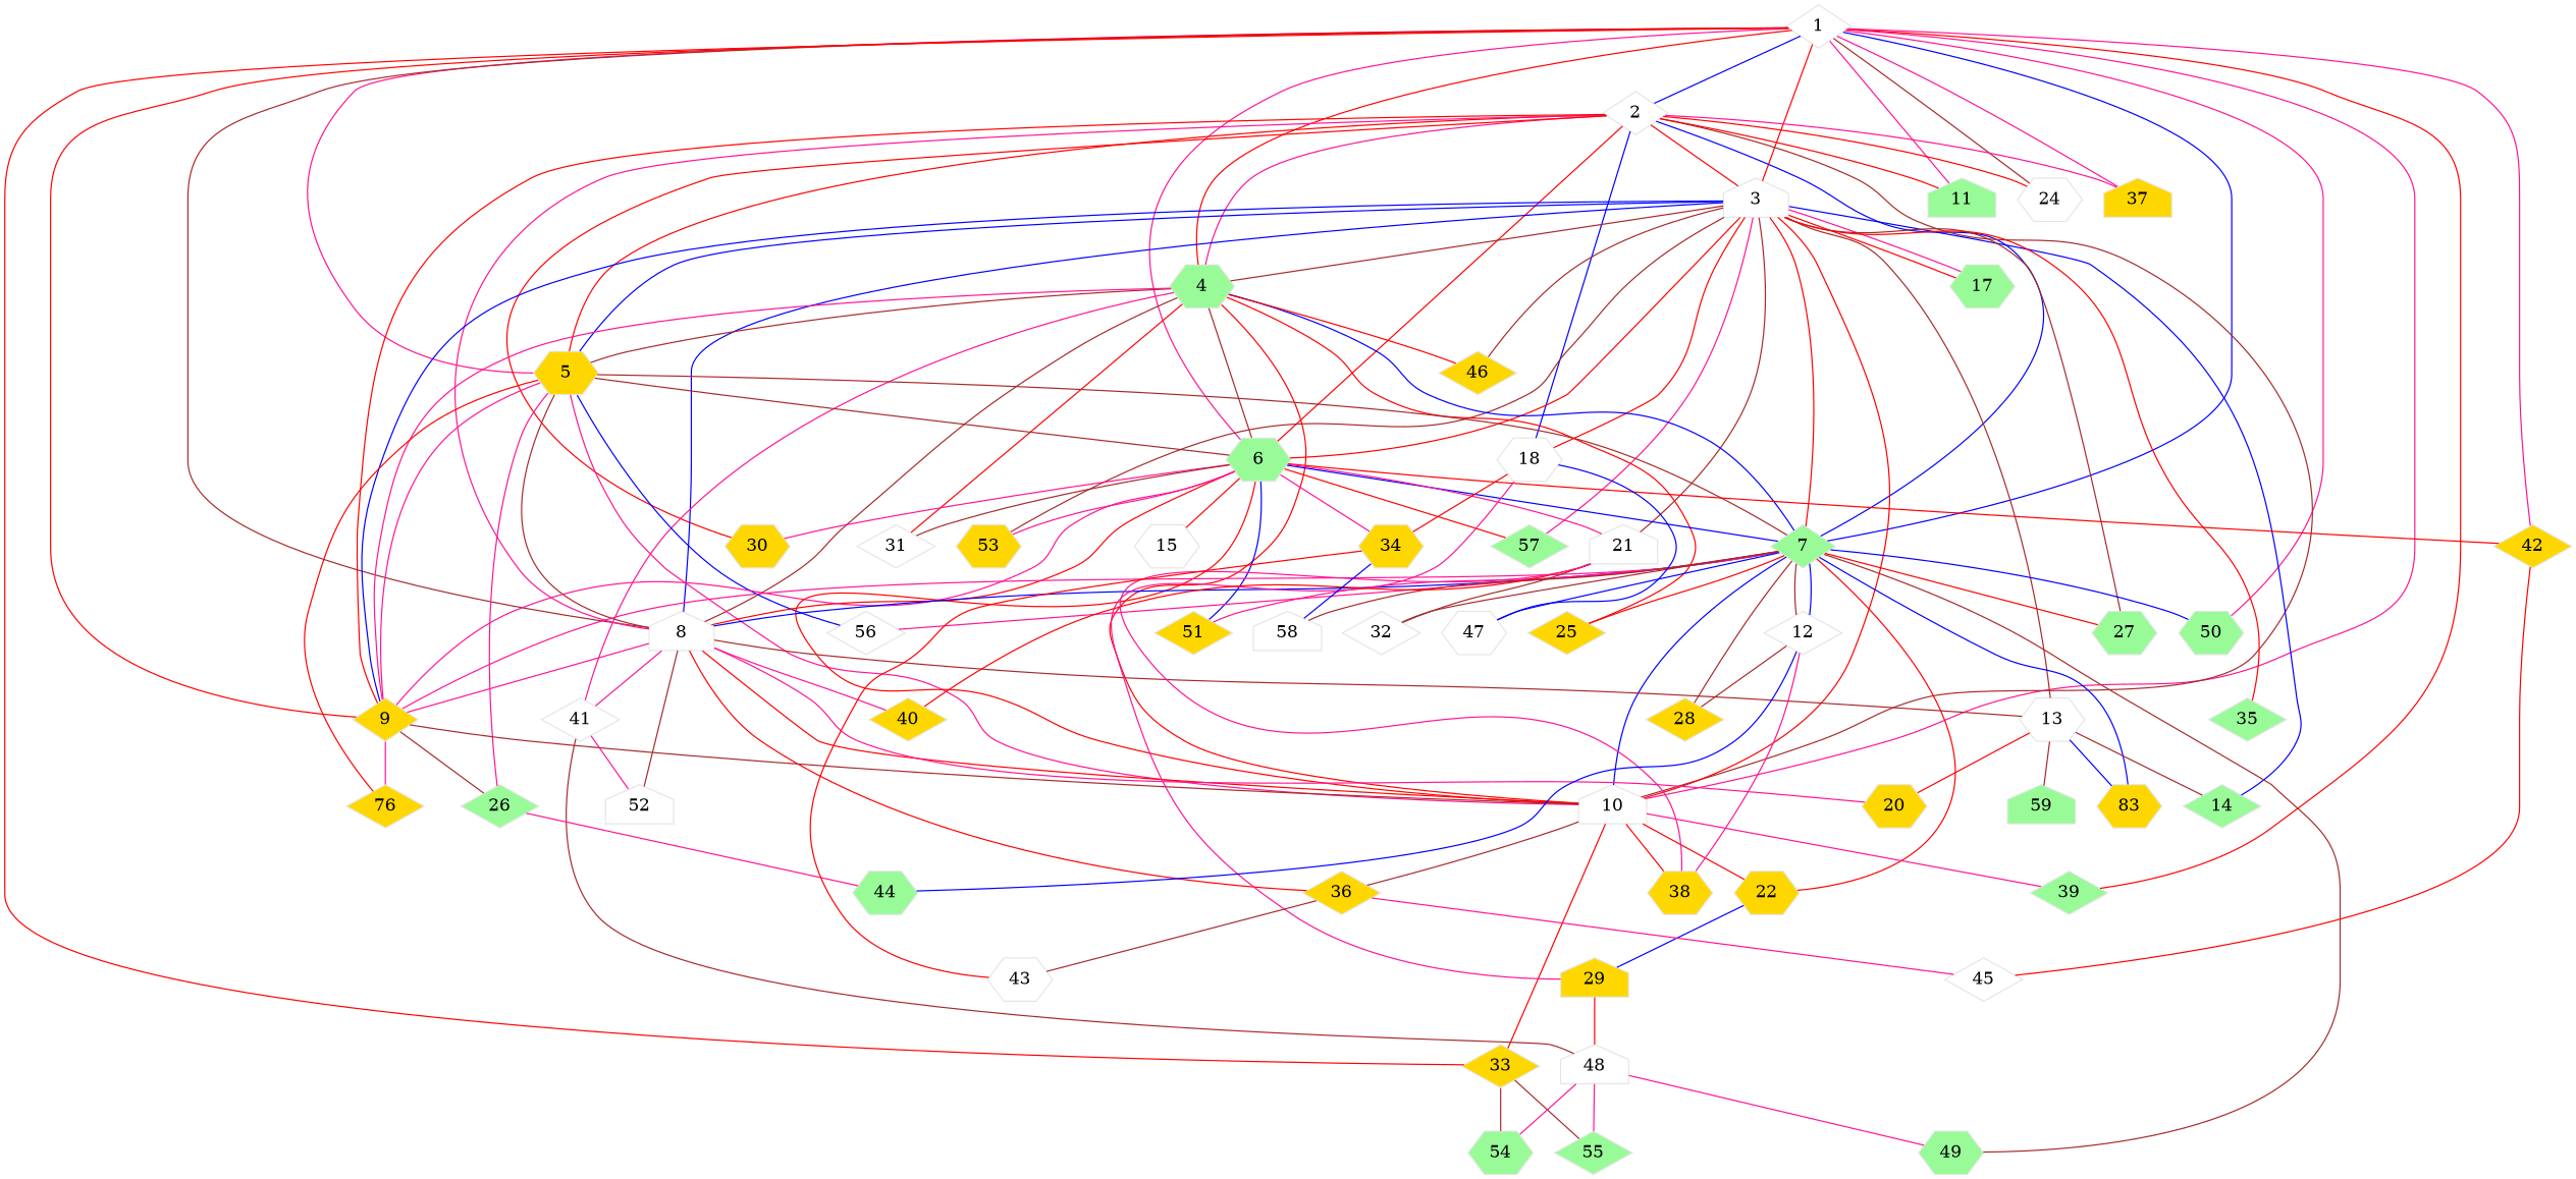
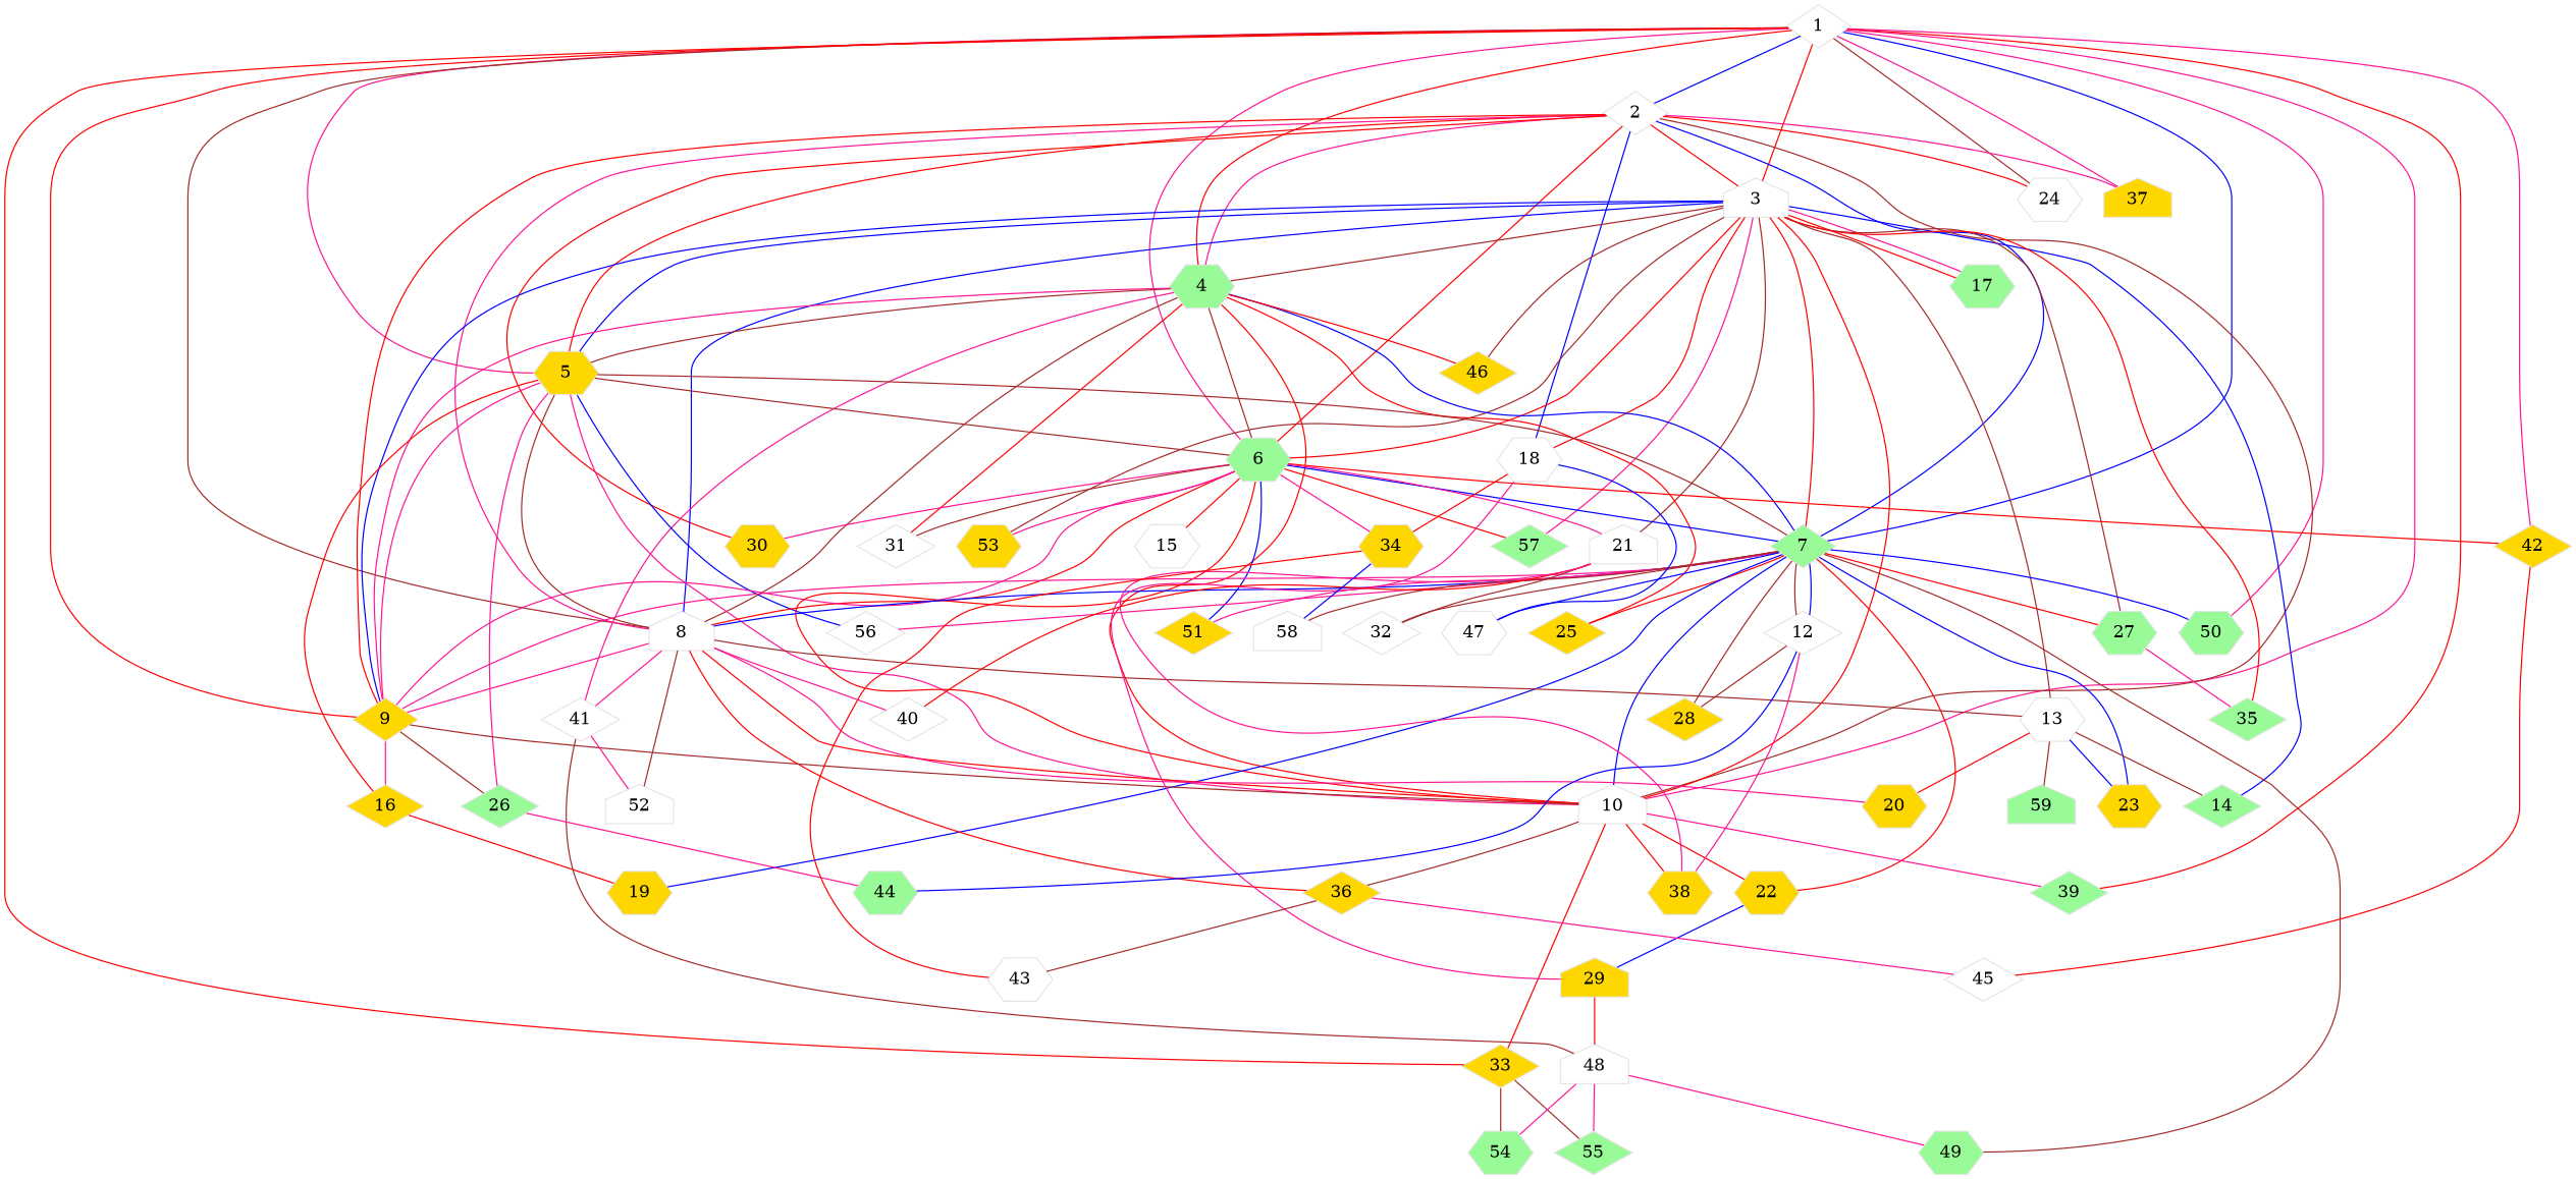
  graph {
    node [color=gray90 fillcolor=white shape=diamond style=filled]
    edge [color=red]
    1
    2
    3 [shape=house]
    4 [fillcolor=palegreen shape=hexagon]
    5 [fillcolor=gold shape=hexagon]
    6 [fillcolor=palegreen shape=hexagon]
    7 [fillcolor=palegreen]
    8 [shape=house]
    9 [fillcolor=gold]
    10 [shape=house]
-   11 [fillcolor=palegreen shape=house]
    24 [shape=hexagon]
    33 [fillcolor=gold]
    37 [fillcolor=gold shape=house]
    39 [fillcolor=palegreen]
    42 [fillcolor=gold]
    50 [fillcolor=palegreen shape=hexagon]
    18 [shape=hexagon]
    30 [fillcolor=gold shape=hexagon]
    13 [shape=hexagon]
    14 [fillcolor=palegreen]
    17 [fillcolor=palegreen shape=hexagon]
    21 [shape=house]
    27 [fillcolor=palegreen shape=hexagon]
    35 [fillcolor=palegreen]
    46 [fillcolor=gold]
    53 [fillcolor=gold shape=hexagon]
    57 [fillcolor=palegreen]
    25 [fillcolor=gold]
    31
    41
-   16 [fillcolor=gold label=76]
+   16 [fillcolor=gold]
    26 [fillcolor=palegreen]
    56
    15 [shape=hexagon]
    34 [fillcolor=gold shape=hexagon]
    51 [fillcolor=gold]
    12
+   19 [fillcolor=gold shape=hexagon]
    22 [fillcolor=gold shape=hexagon]
-   23 [fillcolor=gold shape=hexagon label=83]
+   23 [fillcolor=gold shape=hexagon]
    28 [fillcolor=gold]
    32
    47 [shape=hexagon]
    49 [fillcolor=palegreen shape=hexagon]
    58 [shape=house]
    20 [fillcolor=gold shape=hexagon]
    36 [fillcolor=gold]
-   40 [fillcolor=gold]
+   40
    52 [shape=house]
    38 [fillcolor=gold shape=hexagon]
    54 [fillcolor=palegreen shape=hexagon]
    55 [fillcolor=palegreen]
    45
    29 [fillcolor=gold shape=house]
    59 [fillcolor=palegreen shape=house]
    48 [shape=house]
    44 [fillcolor=palegreen shape=hexagon]
    43 [shape=hexagon]
    1 -- 2 [color=blue]
    1 -- 3
    1 -- 4
    1 -- 5 [color=deeppink]
    1 -- 6 [color=deeppink]
    1 -- 7 [color=blue]
    1 -- 8 [color=brown]
    1 -- 9
    1 -- 10 [color=deeppink]
-   1 -- 11 [color=deeppink]
    1 -- 24 [color=brown]
    1 -- 33
    1 -- 37 [color=deeppink]
    1 -- 39
    1 -- 42 [color=deeppink]
    1 -- 50 [color=deeppink]
    2 -- 3
    2 -- 4 [color=deeppink]
    2 -- 5
    2 -- 6
    2 -- 7 [color=blue]
    2 -- 8 [color=deeppink]
    2 -- 9
    2 -- 10 [color=brown]
-   2 -- 11
    2 -- 24
    2 -- 37 [color=deeppink]
    2 -- 18 [color=blue]
    2 -- 30
    3 -- 4 [color=brown]
    3 -- 5 [color=blue]
    3 -- 6
    3 -- 7
    3 -- 8 [color=blue]
    3 -- 9 [color=blue]
    3 -- 10
    3 -- 18
    3 -- 13 [color=brown]
    3 -- 14 [color=blue]
    3 -- 17
    3 -- 17 [color=deeppink]
    3 -- 21 [color=brown]
    3 -- 27 [color=brown]
    3 -- 35
    3 -- 46 [color=brown]
    3 -- 53 [color=brown]
    3 -- 57 [color=deeppink]
    4 -- 5 [color=brown]
    4 -- 6 [color=brown]
    4 -- 7 [color=blue]
    4 -- 8 [color=brown]
    4 -- 9 [color=deeppink]
    4 -- 10
    4 -- 46
    4 -- 25
    4 -- 31
    4 -- 41 [color=deeppink]
    5 -- 6 [color=brown]
    5 -- 7 [color=brown]
    5 -- 8 [color=brown]
    5 -- 9 [color=deeppink]
    5 -- 10 [color=deeppink]
    5 -- 16
    5 -- 26 [color=deeppink]
    5 -- 56 [color=blue]
    6 -- 7 [color=blue]
    6 -- 8
    6 -- 9 [color=deeppink]
    6 -- 10
    6 -- 42
    6 -- 30 [color=deeppink]
    6 -- 21 [color=deeppink]
    6 -- 53 [color=deeppink]
    6 -- 57
    6 -- 31 [color=brown]
    6 -- 15
    6 -- 34 [color=deeppink]
    6 -- 51 [color=blue]
    7 -- 8 [color=blue]
    7 -- 9 [color=deeppink]
    7 -- 10 [color=blue]
    7 -- 50 [color=blue]
    7 -- 27
    7 -- 25
    7 -- 56 [color=deeppink]
    7 -- 51 [color=deeppink]
    7 -- 12 [color=brown]
    7 -- 12 [color=blue]
+   7 -- 19 [color=blue]
    7 -- 22
    7 -- 23 [color=blue]
    7 -- 28 [color=brown]
    7 -- 32 [color=brown]
    7 -- 47 [color=blue]
    7 -- 49 [color=brown]
    7 -- 58 [color=brown]
    8 -- 9 [color=deeppink]
    8 -- 10
    8 -- 13 [color=brown]
    8 -- 41 [color=deeppink]
    8 -- 20 [color=deeppink]
    8 -- 36
    8 -- 40 [color=deeppink]
    8 -- 52 [color=brown]
    9 -- 10 [color=brown]
    9 -- 16 [color=deeppink]
    9 -- 26 [color=brown]
    10 -- 33
    10 -- 39 [color=deeppink]
    10 -- 22
    10 -- 36 [color=brown]
    10 -- 38
    33 -- 54 [color=brown]
    33 -- 55 [color=brown]
    42 -- 45
    18 -- 34
    18 -- 47 [color=blue]
    18 -- 29 [color=deeppink]
    13 -- 14 [color=brown]
    13 -- 23 [color=blue]
    13 -- 20
    13 -- 59 [color=brown]
    21 -- 32 [color=brown]
    21 -- 40
    21 -- 38 [color=deeppink]
+   27 -- 35 [color=deeppink]
    41 -- 52 [color=deeppink]
    41 -- 48 [color=brown]
+   16 -- 19
    26 -- 44 [color=deeppink]
    34 -- 58 [color=blue]
    34 -- 43
    12 -- 28 [color=brown]
    12 -- 38 [color=deeppink]
    12 -- 44 [color=blue]
    22 -- 29 [color=blue]
    36 -- 45 [color=deeppink]
    36 -- 43 [color=brown]
    29 -- 48
    48 -- 49 [color=deeppink]
    48 -- 54 [color=deeppink]
    48 -- 55 [color=deeppink]
  }
